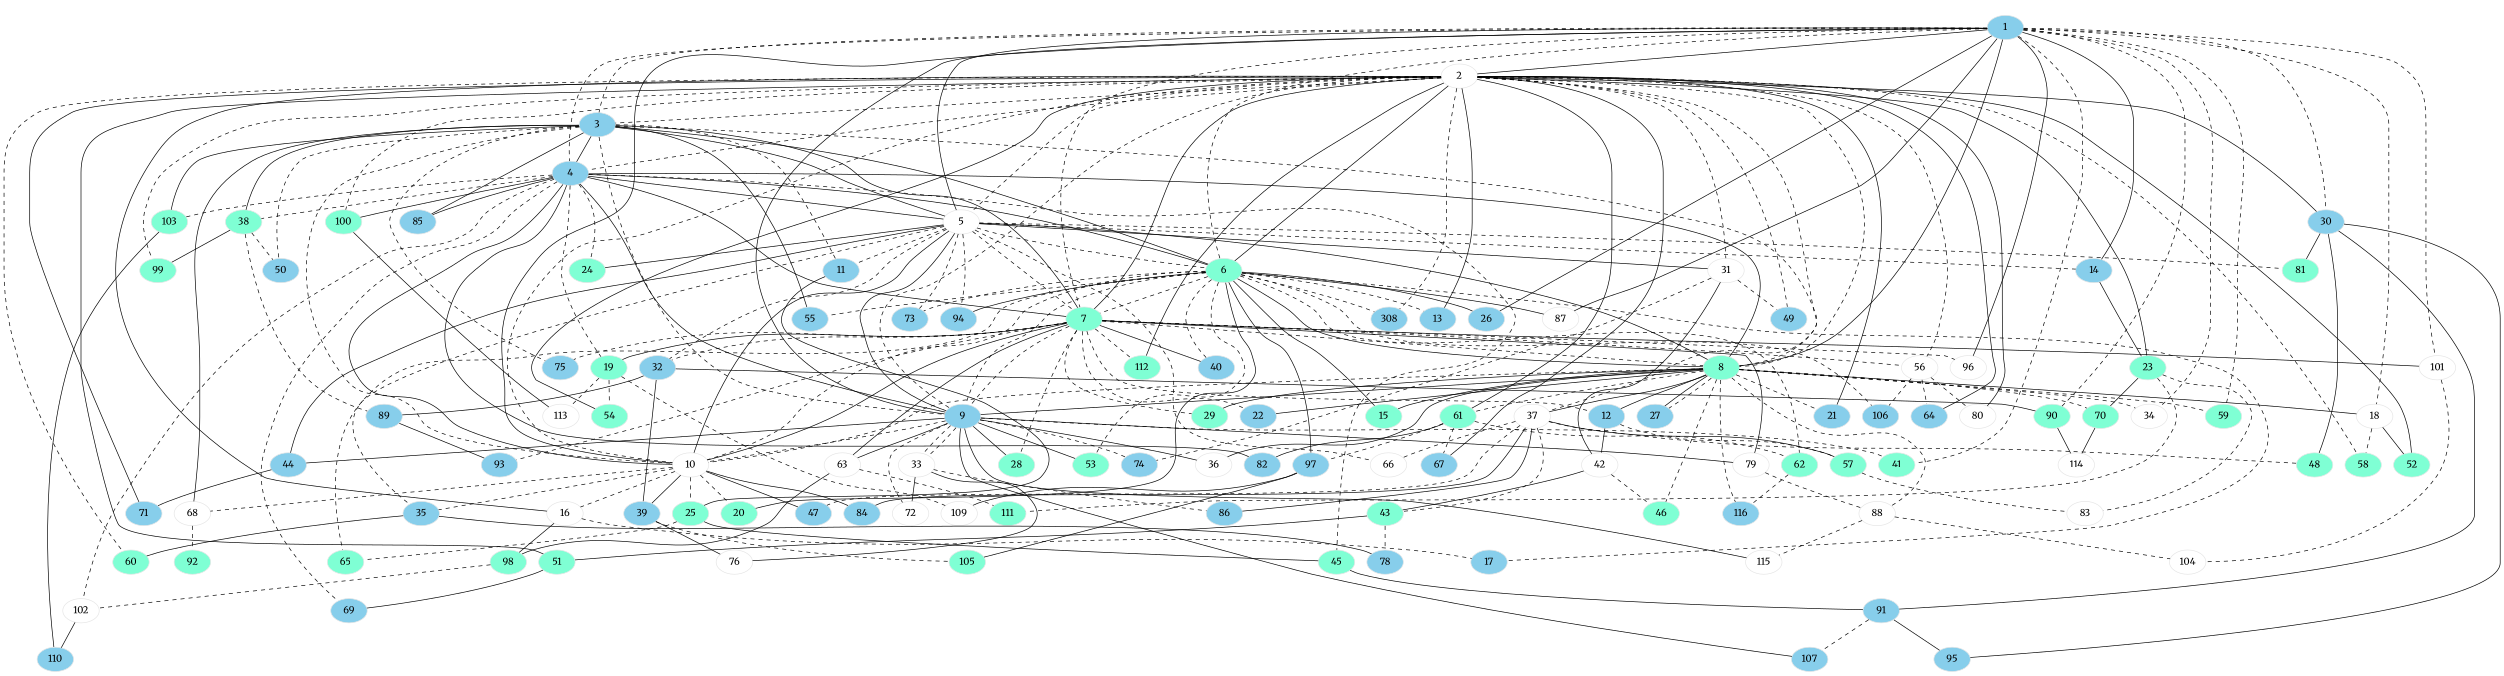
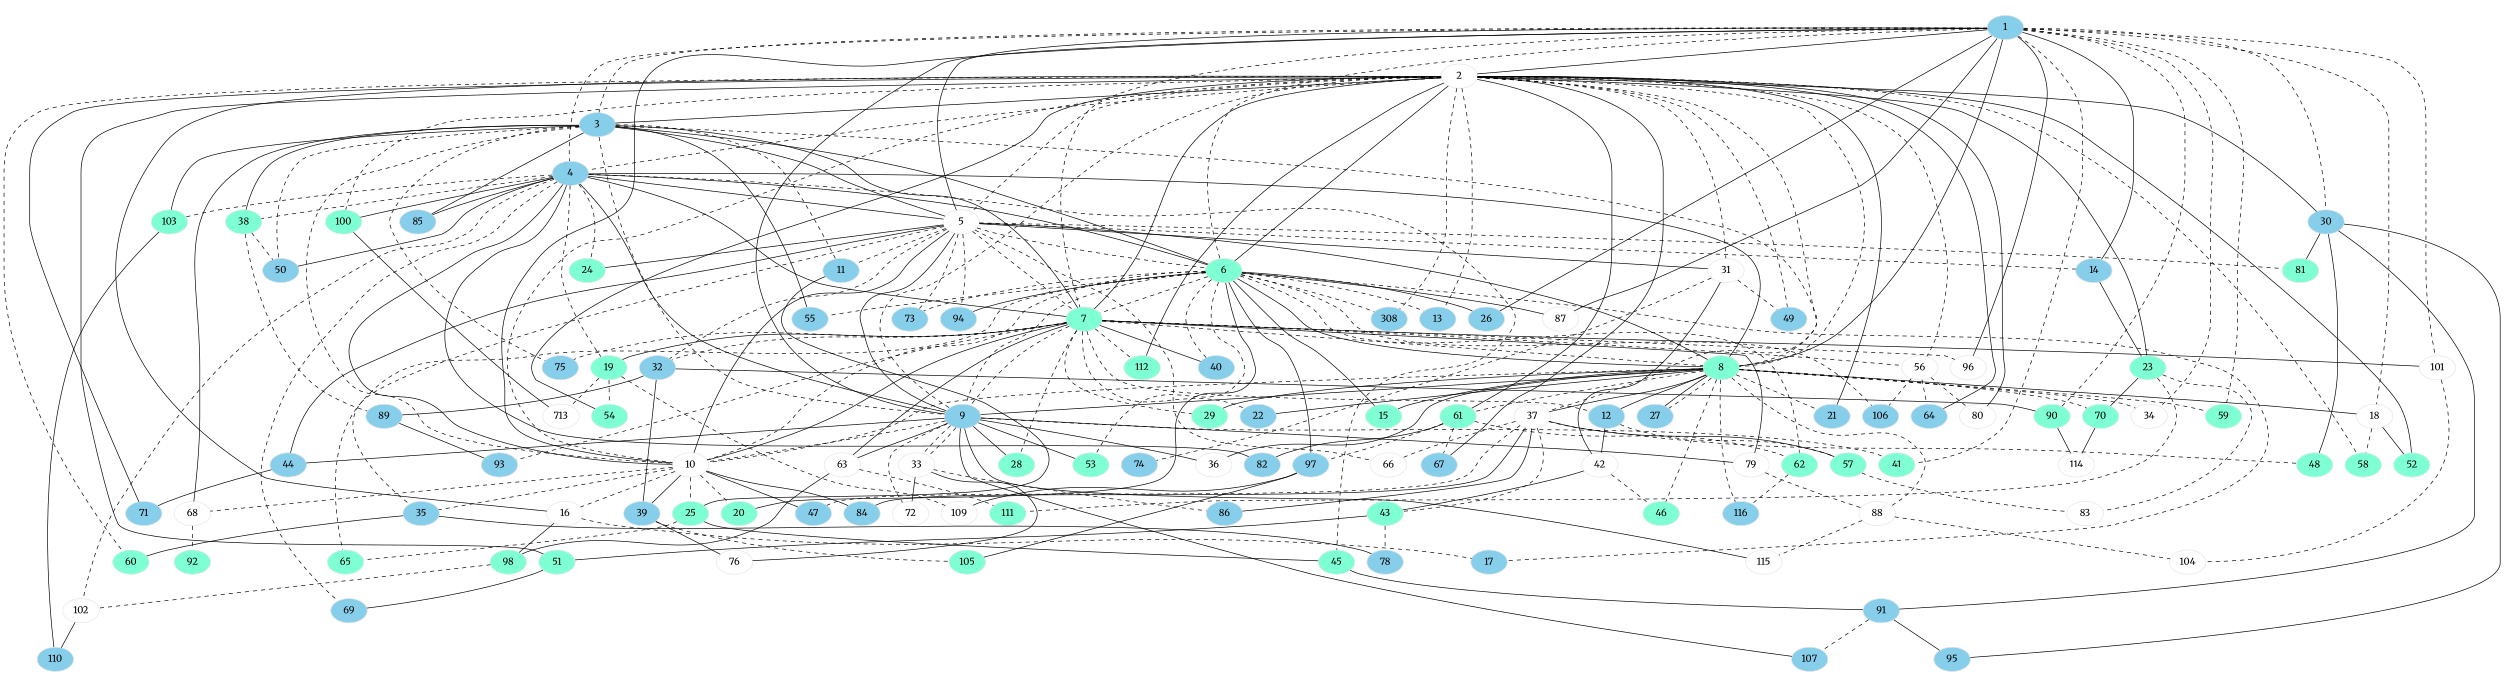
  graph {
    fontname=Merriweather
    node [color=gray90 fillcolor=skyblue fontname=Merriweather style=filled]
    edge [fontname=Merriweather style=dashed]
    2 [fillcolor=white]
    1
    3
    4
    5 [fillcolor=white]
    6 [fillcolor=aquamarine]
    7 [fillcolor=aquamarine]
    8 [fillcolor=aquamarine]
    9
    10 [fillcolor=white]
    14
    18 [fillcolor=white]
    26
    30
    34 [fillcolor=white]
    41 [fillcolor=aquamarine]
    59 [fillcolor=aquamarine]
    87 [fillcolor=white]
    90 [fillcolor=aquamarine]
    96 [fillcolor=white]
    101 [fillcolor=white]
    13
    16 [fillcolor=white]
    21
    23 [fillcolor=aquamarine]
    31 [fillcolor=white]
    37 [fillcolor=white]
    49
    51 [fillcolor=aquamarine]
    52 [fillcolor=aquamarine]
    54 [fillcolor=aquamarine]
    56 [fillcolor=white]
    58 [fillcolor=aquamarine]
    60 [fillcolor=aquamarine]
    61 [fillcolor=aquamarine]
    64
    67
    71
    80 [fillcolor=white]
-   99 [fillcolor=aquamarine]
    100 [fillcolor=aquamarine]
    n42 [label=308]
    112 [fillcolor=aquamarine]
    11
    38 [fillcolor=aquamarine]
    50
    55
    68 [fillcolor=white]
    75
    85
    103 [fillcolor=aquamarine]
    19 [fillcolor=aquamarine]
    24 [fillcolor=aquamarine]
    45 [fillcolor=aquamarine]
    69
    82
    102 [fillcolor=white]
    32
    35
    44
    66 [fillcolor=white]
    73
    81 [fillcolor=aquamarine]
    94
    15 [fillcolor=aquamarine]
    17
    20 [fillcolor=aquamarine]
    40
    53 [fillcolor=aquamarine]
    62 [fillcolor=aquamarine]
    65 [fillcolor=aquamarine]
    97
    106
    12
    22
    28 [fillcolor=aquamarine]
    29 [fillcolor=aquamarine]
    63 [fillcolor=white]
    79 [fillcolor=white]
    93
    27
    36 [fillcolor=white]
    46 [fillcolor=aquamarine]
    70 [fillcolor=aquamarine]
    88 [fillcolor=white]
    116
    33 [fillcolor=white]
    72 [fillcolor=white]
    74
    107
    115 [fillcolor=white]
    25 [fillcolor=aquamarine]
    39
    47
    84
    48 [fillcolor=aquamarine]
    91
    95
    114 [fillcolor=white]
    104 [fillcolor=white]
    98 [fillcolor=aquamarine]
    83 [fillcolor=white]
    111 [fillcolor=aquamarine]
    42 [fillcolor=white]
    57 [fillcolor=aquamarine]
    86
    43 [fillcolor=aquamarine]
-   113 [fillcolor=white]
+   113 [fillcolor=white label=713]
    89
    92 [fillcolor=aquamarine]
    110
    109 [fillcolor=white]
    78
    105 [fillcolor=aquamarine]
    76 [fillcolor=white]
-   2 -- 3
+   2 -- 3 [style=solid]
    2 -- 4
    2 -- 5
    2 -- 6 [style=solid]
    2 -- 7 [style=solid]
    2 -- 8
    2 -- 9
    2 -- 10
    2 -- 30 [style=solid]
-   2 -- 13 [style=solid]
+   2 -- 13
    2 -- 16 [style=solid]
    2 -- 21 [style=solid]
    2 -- 23 [style=solid]
    2 -- 31
    2 -- 37
    2 -- 49
    2 -- 51 [style=solid]
    2 -- 52 [style=solid]
    2 -- 54 [style=solid]
    2 -- 56
    2 -- 58
    2 -- 60
    2 -- 61 [style=solid]
    2 -- 64 [style=solid]
    2 -- 67 [style=solid]
    2 -- 71 [style=solid]
    2 -- 80 [style=solid]
-   2 -- 99
    2 -- 100
    2 -- n42
    2 -- 112 [style=solid]
    1 -- 2 [style=solid]
    1 -- 3
    1 -- 4
    1 -- 5 [style=solid]
    1 -- 6
    1 -- 7
    1 -- 8 [style=solid]
    1 -- 9 [style=solid]
    1 -- 10 [style=solid]
    1 -- 14 [style=solid]
    1 -- 18
    1 -- 26 [style=solid]
    1 -- 30
    1 -- 34
    1 -- 41
    1 -- 59
    1 -- 87 [style=solid]
    1 -- 90
    1 -- 96 [style=solid]
    1 -- 101
-   3 -- 4 [style=solid]
+   50 -- 4 [style=solid]
    3 -- 5 [style=solid]
    3 -- 6 [style=solid]
    3 -- 7 [style=solid]
    3 -- 8
    3 -- 9
    3 -- 10
    3 -- 11
    3 -- 38 [style=solid]
    3 -- 50
    3 -- 55 [style=solid]
    3 -- 68 [style=solid]
    3 -- 75
    3 -- 85 [style=solid]
    3 -- 103 [style=solid]
    4 -- 5 [style=solid]
    4 -- 6 [style=solid]
    4 -- 7 [style=solid]
    4 -- 8 [style=solid]
    4 -- 9 [style=solid]
    4 -- 10 [style=solid]
    4 -- 100 [style=solid]
    4 -- 38
    4 -- 85 [style=solid]
    4 -- 103
    4 -- 19
    4 -- 24
    4 -- 45
    4 -- 69
    4 -- 82 [style=solid]
    4 -- 102
    5 -- 6
    5 -- 7
    5 -- 8 [style=solid]
    5 -- 9 [style=solid]
    5 -- 10 [style=solid]
    5 -- 14
    5 -- 31 [style=solid]
    5 -- 11
    5 -- 24 [style=solid]
    5 -- 32
    5 -- 35
    5 -- 44 [style=solid]
    5 -- 66
    5 -- 73
    5 -- 81
    5 -- 94
    6 -- 7
    6 -- 8 [style=solid]
    6 -- 9
    6 -- 10
    6 -- 26 [style=solid]
    6 -- 87 [style=solid]
    6 -- 13
    6 -- n42
    6 -- 55
    6 -- 73
    6 -- 94 [style=solid]
    6 -- 15 [style=solid]
    6 -- 17
    6 -- 20 [style=solid]
    6 -- 40
    6 -- 53
    6 -- 62
    6 -- 65
    6 -- 97 [style=solid]
    6 -- 106
    7 -- 8
    7 -- 9
    7 -- 10 [style=solid]
    7 -- 96
    7 -- 101 [style=solid]
    7 -- 56
    7 -- 112
    7 -- 75
    7 -- 19 [style=solid]
    7 -- 32
    7 -- 40 [style=solid]
    7 -- 12
    7 -- 22
    7 -- 28
    7 -- 29
    7 -- 63 [style=solid]
    7 -- 79 [style=solid]
    7 -- 93
    8 -- 9 [style=solid]
    8 -- 10
    8 -- 18 [style=solid]
    8 -- 34
    8 -- 59
    8 -- 21
    8 -- 37 [style=solid]
    8 -- 61
    8 -- 15 [style=solid]
    8 -- 12 [style=solid]
    8 -- 22 [style=solid]
    8 -- 29 [style=solid]
    8 -- 27 [style=solid]
    8 -- 27
    8 -- 36 [style=solid]
    8 -- 46
    8 -- 70
    8 -- 88
    8 -- 116
    9 -- 10
    9 -- 41
    9 -- 44 [style=solid]
    9 -- 53 [style=solid]
    9 -- 28 [style=solid]
    9 -- 63 [style=solid]
    9 -- 79 [style=solid]
    9 -- 36 [style=solid]
    9 -- 33
    9 -- 33
    9 -- 72
-   9 -- 74
    9 -- 107 [style=solid]
    9 -- 115 [style=solid]
    10 -- 16
    10 -- 68
    10 -- 35
    10 -- 20
    10 -- 25
    10 -- 39 [style=solid]
    10 -- 47 [style=solid]
    10 -- 84 [style=solid]
    14 -- 23 [style=solid]
    18 -- 52 [style=solid]
    18 -- 58
    30 -- 81 [style=solid]
    30 -- 48 [style=solid]
    30 -- 91 [style=solid]
    30 -- 95 [style=solid]
    90 -- 114 [style=solid]
    101 -- 104
    16 -- 17
    16 -- 98 [style=solid]
    23 -- 70 [style=solid]
    23 -- 83
    23 -- 111
    31 -- 49
    31 -- 74
    31 -- 42 [style=solid]
    37 -- 66
    37 -- 47
    37 -- 84 [style=solid]
    37 -- 48
    37 -- 57 [style=solid]
    37 -- 86 [style=solid]
    37 -- 43
    51 -- 69 [style=solid]
    56 -- 64
    56 -- 80
    56 -- 106
    61 -- 67
    61 -- 82 [style=solid]
    61 -- 62
    61 -- 97
    100 -- 113 [style=solid]
    11 -- 25 [style=solid]
-   38 -- 99 [style=solid]
    38 -- 50
    38 -- 89
    68 -- 92
    103 -- 110 [style=solid]
    19 -- 54
    19 -- 113
    19 -- 109
    45 -- 91 [style=solid]
    102 -- 110 [style=solid]
    32 -- 90 [style=solid]
    32 -- 39 [style=solid]
    32 -- 89 [style=solid]
    35 -- 60 [style=solid]
    35 -- 78 [style=solid]
    44 -- 71 [style=solid]
    62 -- 116
    97 -- 109 [style=solid]
    97 -- 105 [style=solid]
    12 -- 42 [style=solid]
    12 -- 57
    63 -- 98 [style=solid]
    63 -- 111
    79 -- 88
    70 -- 114 [style=solid]
    88 -- 115
    88 -- 104
    33 -- 72 [style=solid]
    33 -- 86
    33 -- 76 [style=solid]
    25 -- 45 [style=solid]
    25 -- 65
    39 -- 105
    39 -- 76 [style=solid]
    91 -- 107
    91 -- 95 [style=solid]
    98 -- 102
    42 -- 46
    42 -- 43 [style=solid]
    57 -- 83
    43 -- 51 [style=solid]
    43 -- 78
    89 -- 93 [style=solid]
  }
